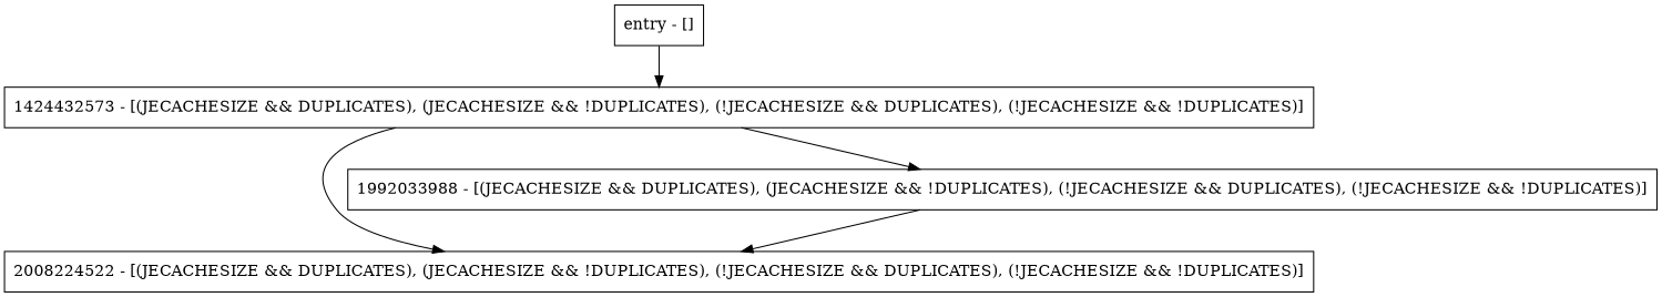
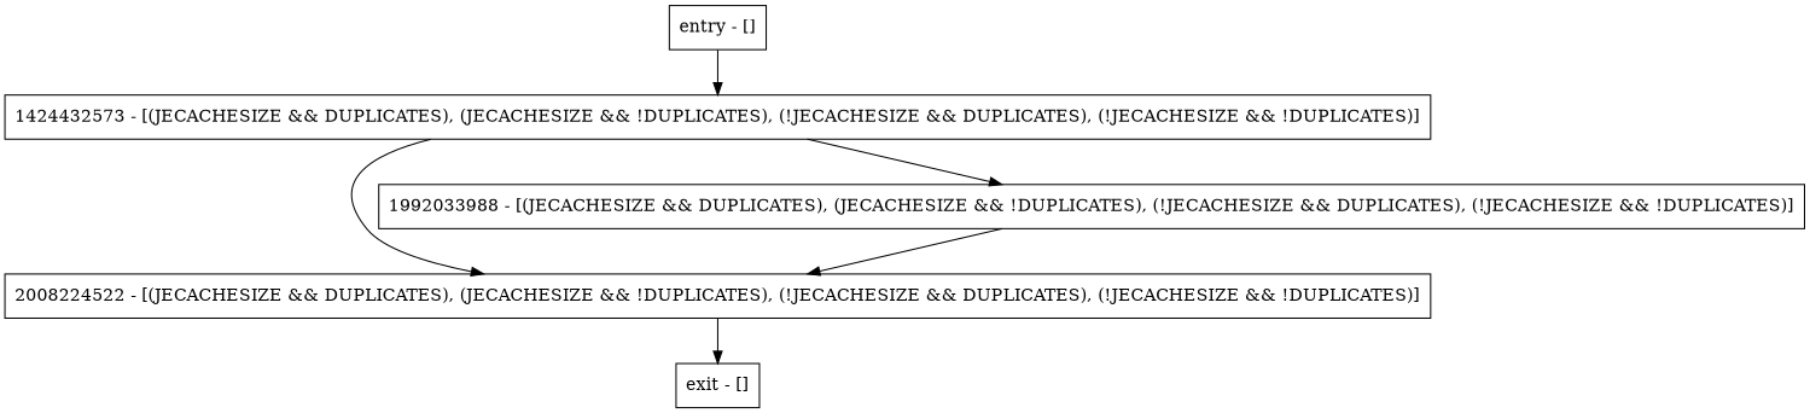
  digraph {
    node [shape=record]
    n1 [label="entry - []"]
    n2 [label="1424432573 - [(JECACHESIZE && DUPLICATES), (JECACHESIZE && !DUPLICATES), (!JECACHESIZE && DUPLICATES), (!JECACHESIZE && !DUPLICATES)]"]
+   n3 [label="exit - []"]
    n4 [label="2008224522 - [(JECACHESIZE && DUPLICATES), (JECACHESIZE && !DUPLICATES), (!JECACHESIZE && DUPLICATES), (!JECACHESIZE && !DUPLICATES)]"]
    n5 [label="1992033988 - [(JECACHESIZE && DUPLICATES), (JECACHESIZE && !DUPLICATES), (!JECACHESIZE && DUPLICATES), (!JECACHESIZE && !DUPLICATES)]"]
    n1 -> n2
    n2 -> n4
    n2 -> n5
+   n4 -> n3
    n5 -> n4
  }
